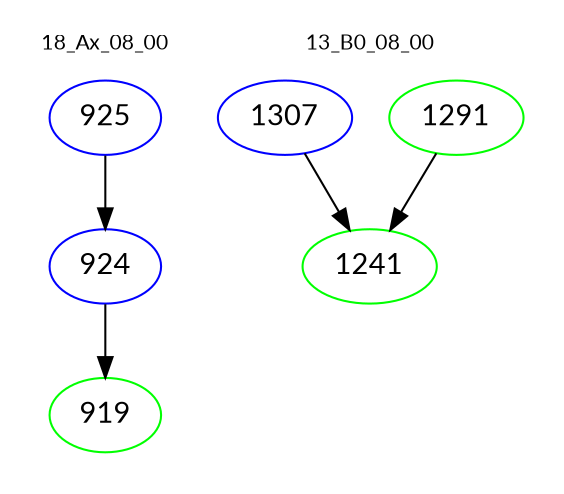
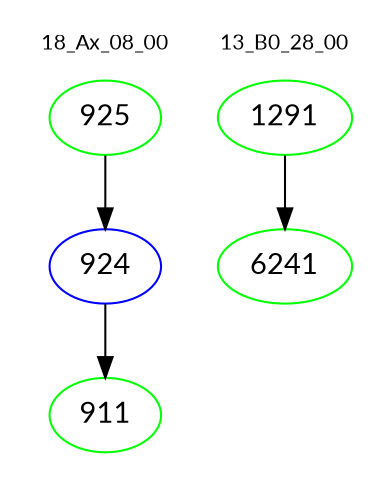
  digraph {
    fontname=Lato
    node [color=green fontname=Lato]
    edge [color=black fontname=Lato]
-   n1 [color=blue label=925]
+   n1 [label=925]
    n2 [color=blue label=924]
-   n3 [label=919]
+   n3 [label=911]
    n4 [label=1291]
-   n5 [color=blue label=1307]
-   n6 [label=1241]
+   n6 [label=6241]
    subgraph cluster_1 {
      color=white
      fontsize=10
      label="18_Ax_08_00"
      n1
      n2
      n3
    }
    subgraph cluster_2 {
      color=white
      fontsize=10
-     label="13_B0_08_00"
+     label="13_B0_28_00"
      n4
-     n5
      n6
    }
    n1 -> n2
    n2 -> n3
    n4 -> n6
-   n5 -> n6
  }
